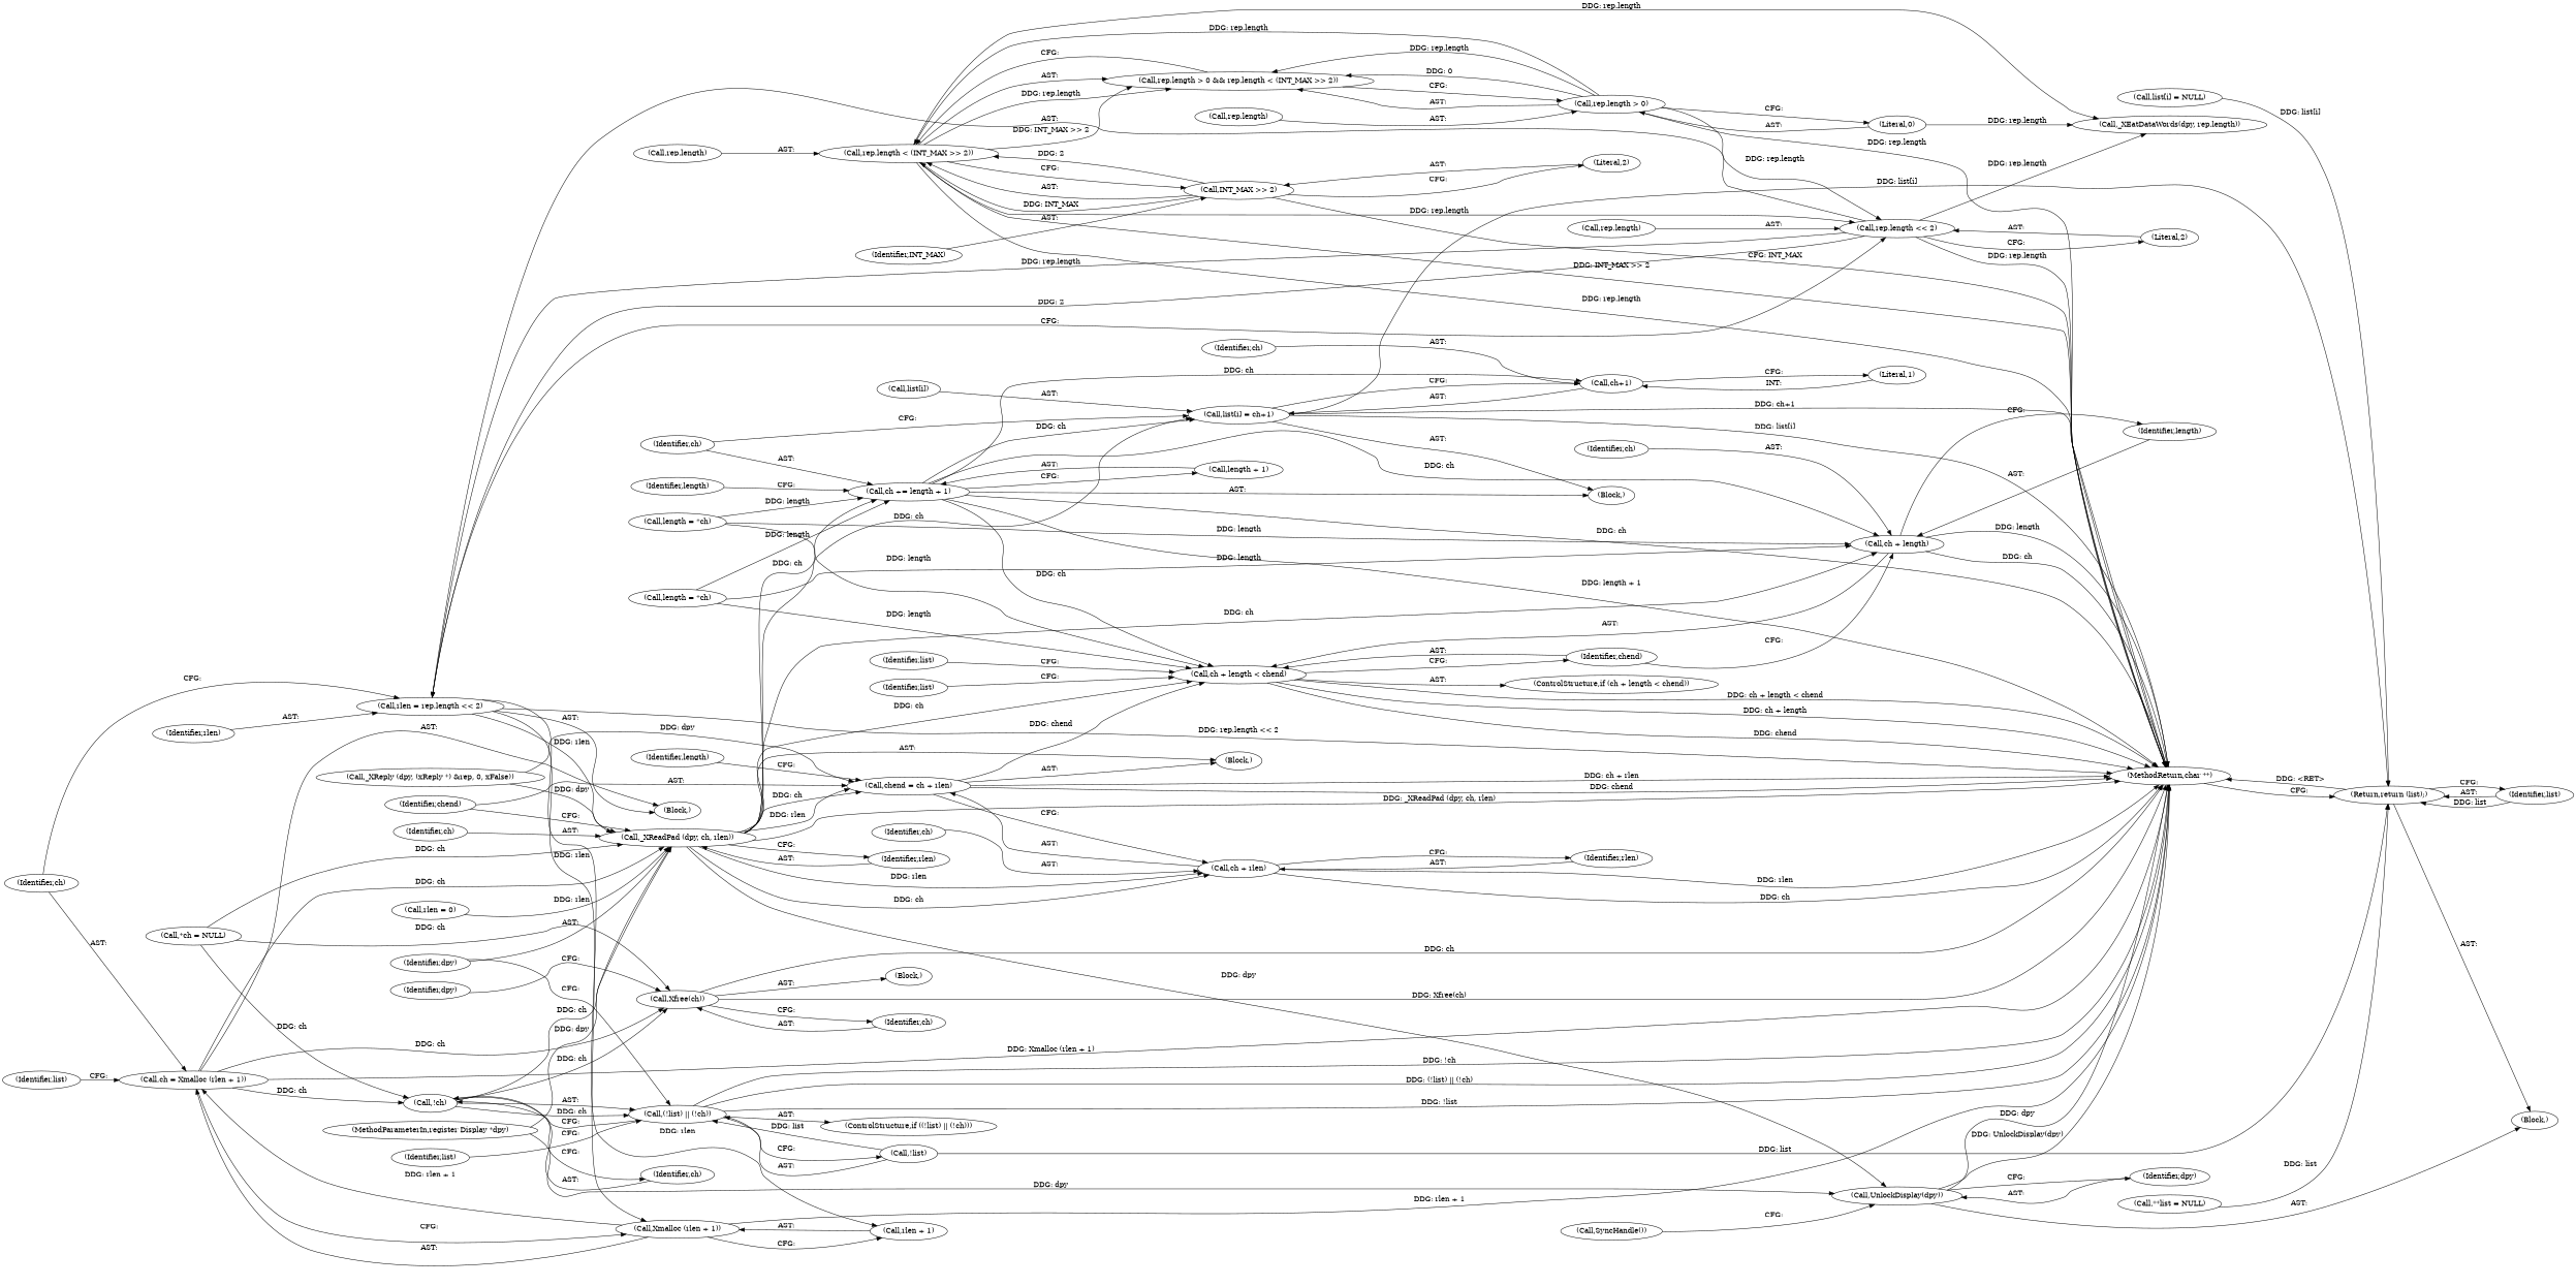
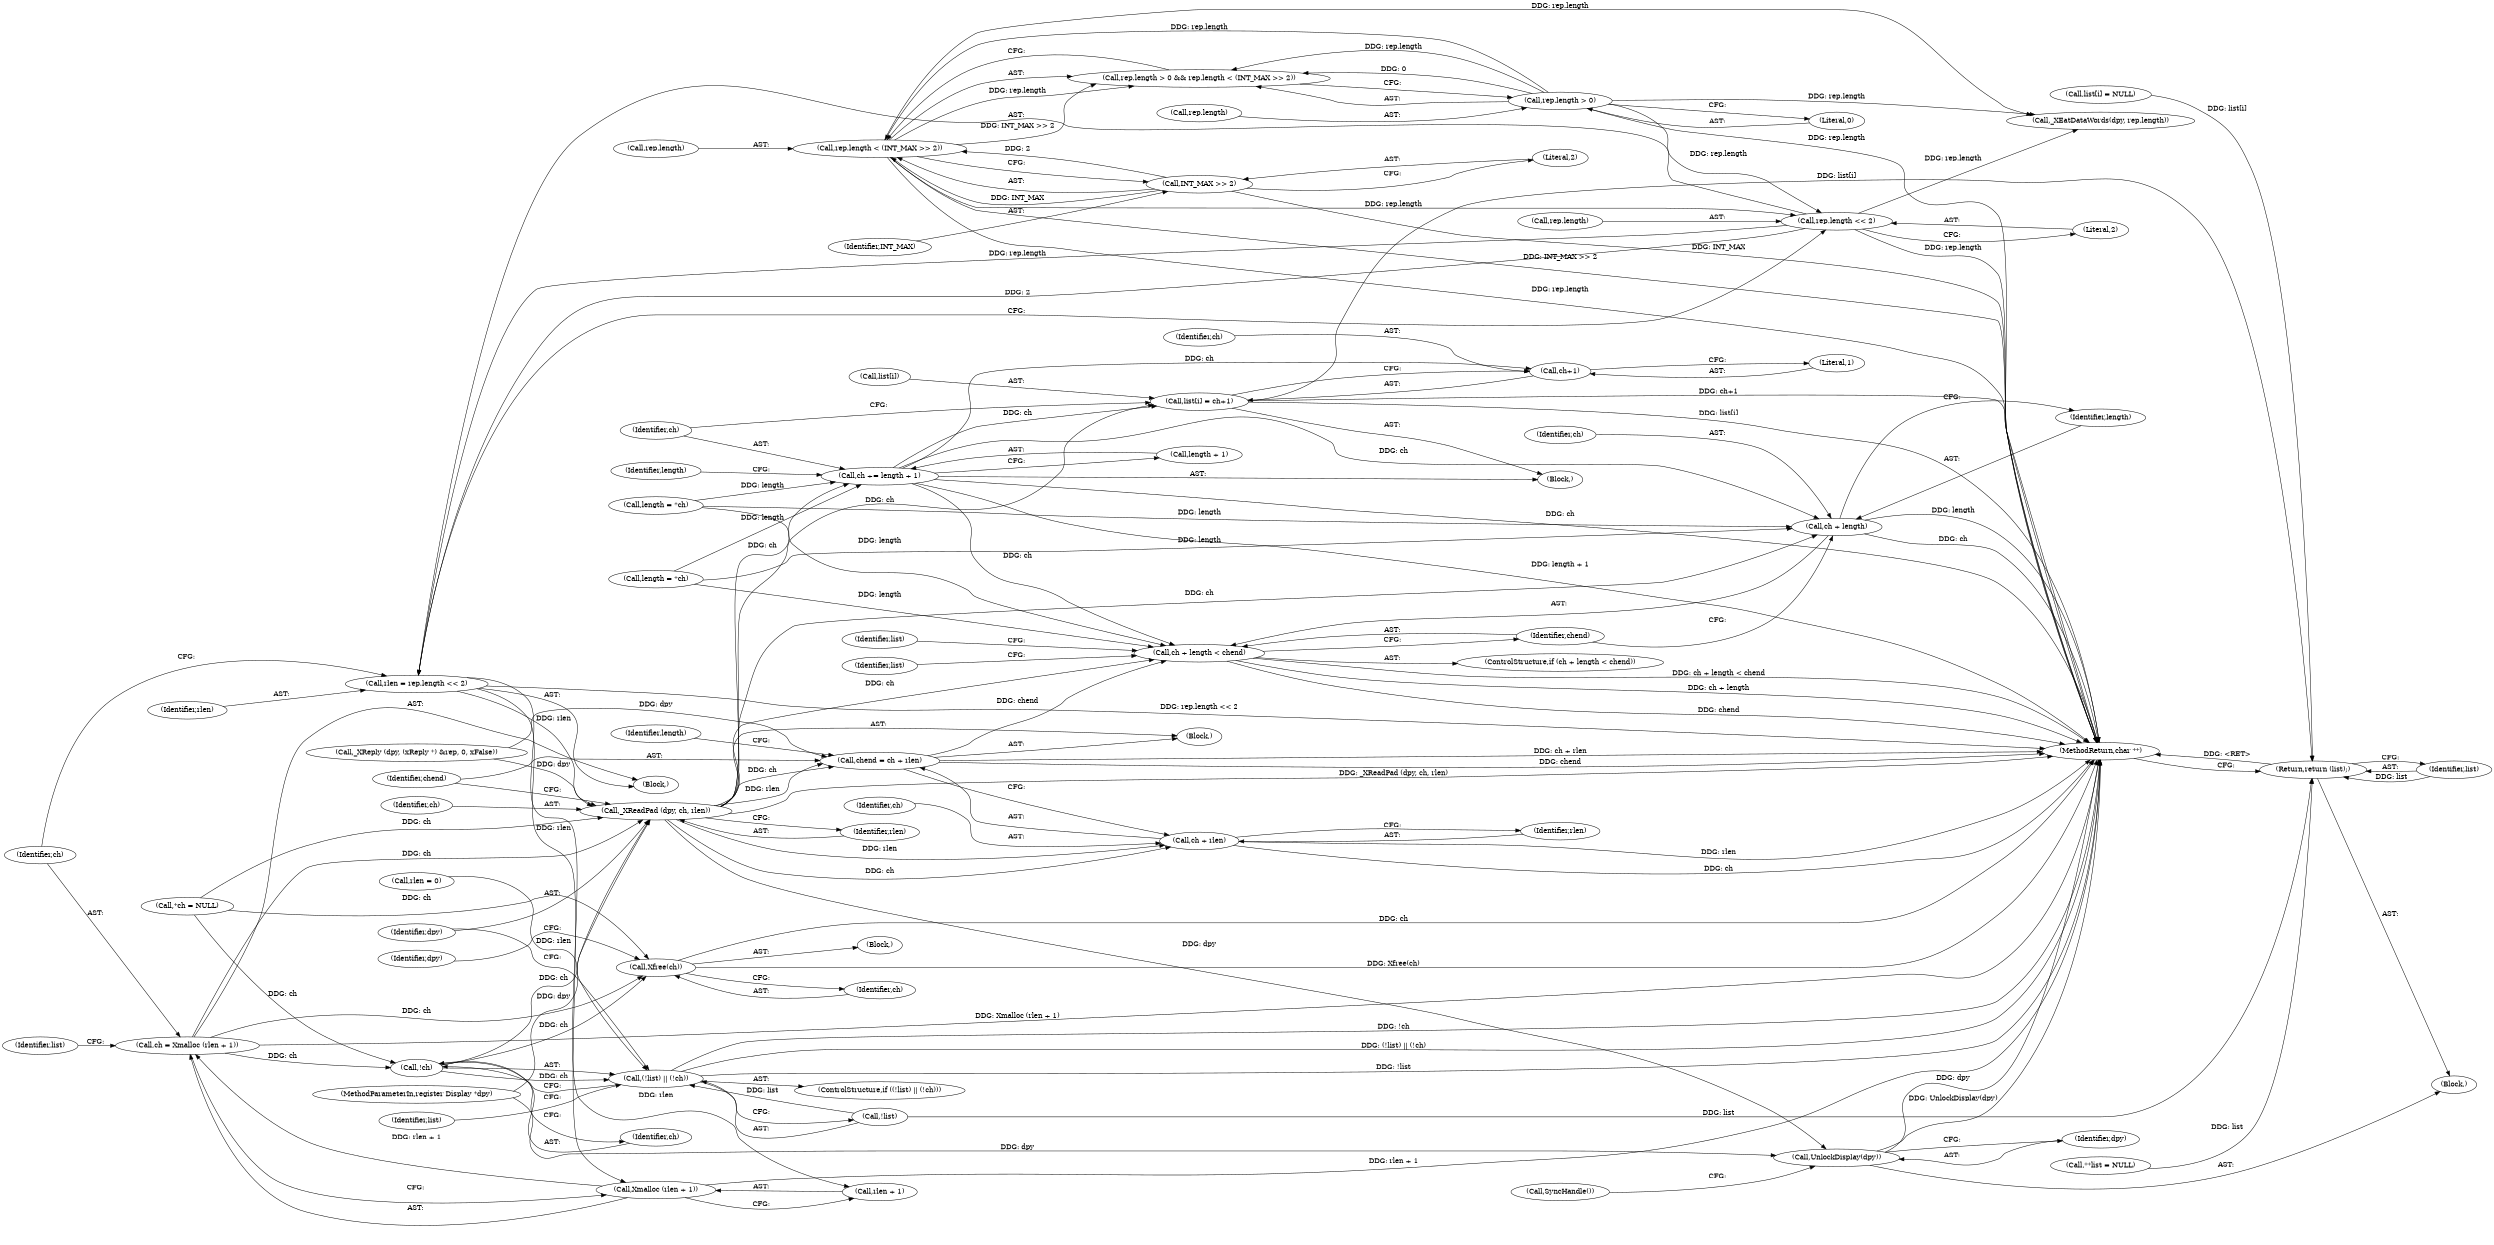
  digraph {
    rankdir=LR
    n1 [label="(Call,ch = Xmalloc (rlen + 1))"]
    n2 [label="(Call,Xmalloc (rlen + 1))"]
    n3 [label="(Call,!ch)"]
    n4 [label="(Call,Xfree(ch))"]
    n5 [label="(Call,_XReadPad (dpy, ch, rlen))"]
    n6 [label="(MethodReturn,char **)"]
    n7 [label="(Block,)"]
    n8 [label="(Call,rlen + 1)"]
    n9 [label="(Call,(!list) || (!ch))"]
    n10 [label="(Identifier,ch)"]
    n11 [label="(Identifier,ch)"]
    n12 [label="(Block,)"]
    n13 [label="(Call,chend = ch + rlen)"]
    n14 [label="(Call,ch + length < chend)"]
    n15 [label="(Call,ch + rlen)"]
    n16 [label="(Call,ch + length)"]
    n17 [label="(Call,list[i] = ch+1)"]
    n18 [label="(Call,ch += length + 1)"]
    n19 [label="(Call,UnlockDisplay(dpy))"]
    n20 [label="(Identifier,rlen)"]
    n21 [label="(Block,)"]
    n22 [label="(Return,return (list);)"]
    n23 [label="(Call,rlen = rep.length << 2)"]
    n24 [label="(Call,rep.length << 2)"]
    n25 [label="(Literal,2)"]
    n26 [label="(Call,_XEatDataWords(dpy, rep.length))"]
    n27 [label="(Call,rep.length < (INT_MAX >> 2))"]
    n28 [label="(Call,INT_MAX >> 2)"]
    n29 [label="(Call,rep.length > 0 && rep.length < (INT_MAX >> 2))"]
    n30 [label="(Literal,2)"]
    n31 [label="(Call,rep.length > 0)"]
    n32 [label="(Literal,0)"]
    n33 [label="(Call,!list)"]
    n34 [label="(ControlStructure,if ((!list) || (!ch)))"]
    n35 [label="(ControlStructure,if (ch + length < chend))"]
    n36 [label="(Identifier,chend)"]
    n37 [label="(Identifier,rlen)"]
    n38 [label="(Identifier,length)"]
    n39 [label="(Call,ch+1)"]
    n40 [label="(Block,)"]
    n41 [label="(Literal,1)"]
    n42 [label="(Call,length + 1)"]
    n43 [label="(Block,)"]
    n44 [label="(Identifier,dpy)"]
    n45 [label="(Identifier,list)"]
    n46 [label="(Identifier,ch)"]
    n47 [label="(Call,length = *ch)"]
    n48 [label="(Identifier,INT_MAX)"]
    n49 [label="(Identifier,ch)"]
    n50 [label="(Call,_XReply (dpy, (xReply *) &rep, 0, xFalse))"]
    n51 [label="(Call,rep.length)"]
    n52 [label="(Identifier,list)"]
    n53 [label="(Call,rep.length)"]
    n54 [label="(Call,**list = NULL)"]
    n55 [label="(Identifier,length)"]
    n56 [label="(MethodParameterIn,register Display *dpy)"]
    n57 [label="(Call,list[i])"]
    n58 [label="(Call,list[i] = NULL)"]
    n59 [label="(Identifier,ch)"]
    n60 [label="(Identifier,rlen)"]
    n61 [label="(Identifier,dpy)"]
    n62 [label="(Identifier,list)"]
    n63 [label="(Call,rlen = 0)"]
    n64 [label="(Identifier,list)"]
    n65 [label="(Call,length = *ch)"]
    n66 [label="(Call,*ch = NULL)"]
    n67 [label="(Identifier,list)"]
    n68 [label="(Identifier,ch)"]
    n69 [label="(Call,SyncHandle())"]
    n70 [label="(Identifier,ch)"]
    n71 [label="(Identifier,chend)"]
    n72 [label="(Call,rep.length)"]
    n73 [label="(Identifier,ch)"]
    n74 [label="(Identifier,length)"]
    n75 [label="(Identifier,dpy)"]
    n1 -> n2 [label="CFG: "]
    n1 -> n3 [label="DDG: ch"]
    n1 -> n4 [label="DDG: ch"]
    n1 -> n5 [label="DDG: ch"]
    n1 -> n6 [label="DDG: Xmalloc (rlen + 1)"]
    n1 -> n7 [label="AST: "]
    n2 -> n1 [label="AST: "]
    n2 -> n1 [label="DDG: rlen + 1"]
    n2 -> n6 [label="DDG: rlen + 1"]
    n2 -> n8 [label="CFG: "]
    n3 -> n4 [label="DDG: ch"]
    n3 -> n5 [label="DDG: ch"]
    n3 -> n9 [label="AST: "]
    n3 -> n9 [label="DDG: ch"]
    n3 -> n10 [label="CFG: "]
    n4 -> n6 [label="DDG: ch"]
    n4 -> n6 [label="DDG: Xfree(ch)"]
    n4 -> n11 [label="CFG: "]
    n4 -> n12 [label="AST: "]
    n5 -> n6 [label="DDG: _XReadPad (dpy, ch, rlen)"]
    n5 -> n13 [label="DDG: ch"]
    n5 -> n13 [label="DDG: rlen"]
    n5 -> n14 [label="DDG: ch"]
    n5 -> n15 [label="DDG: ch"]
    n5 -> n15 [label="DDG: rlen"]
    n5 -> n16 [label="DDG: ch"]
    n5 -> n17 [label="DDG: ch"]
    n5 -> n18 [label="DDG: ch"]
    n5 -> n19 [label="DDG: dpy"]
    n5 -> n20 [label="CFG: "]
    n5 -> n21 [label="AST: "]
    n6 -> n22 [label="CFG: "]
    n8 -> n2 [label="AST: "]
    n9 -> n3 [label="CFG: "]
    n9 -> n6 [label="DDG: !ch"]
    n9 -> n6 [label="DDG: (!list) || (!ch)"]
    n9 -> n6 [label="DDG: !list"]
    n9 -> n33 [label="CFG: "]
    n9 -> n34 [label="AST: "]
    n10 -> n3 [label="AST: "]
    n11 -> n4 [label="AST: "]
    n13 -> n6 [label="DDG: ch + rlen"]
    n13 -> n6 [label="DDG: chend"]
    n13 -> n14 [label="DDG: chend"]
    n13 -> n15 [label="CFG: "]
    n13 -> n21 [label="AST: "]
    n14 -> n6 [label="DDG: ch + length < chend"]
    n14 -> n6 [label="DDG: ch + length"]
    n14 -> n6 [label="DDG: chend"]
    n14 -> n35 [label="AST: "]
    n14 -> n36 [label="CFG: "]
    n15 -> n6 [label="DDG: rlen"]
    n15 -> n6 [label="DDG: ch"]
    n15 -> n13 [label="AST: "]
    n15 -> n37 [label="CFG: "]
    n16 -> n6 [label="DDG: length"]
    n16 -> n6 [label="DDG: ch"]
    n16 -> n14 [label="AST: "]
    n16 -> n38 [label="CFG: "]
    n17 -> n6 [label="DDG: ch+1"]
    n17 -> n6 [label="DDG: list[i]"]
    n17 -> n22 [label="DDG: list[i]"]
    n17 -> n39 [label="CFG: "]
    n17 -> n40 [label="AST: "]
    n18 -> n6 [label="DDG: ch"]
    n18 -> n6 [label="DDG: length + 1"]
    n18 -> n14 [label="DDG: ch"]
    n18 -> n16 [label="DDG: ch"]
    n18 -> n17 [label="DDG: ch"]
    n18 -> n39 [label="DDG: ch"]
    n18 -> n40 [label="AST: "]
    n18 -> n42 [label="CFG: "]
    n19 -> n6 [label="DDG: dpy"]
    n19 -> n6 [label="DDG: UnlockDisplay(dpy)"]
    n19 -> n43 [label="AST: "]
    n19 -> n44 [label="CFG: "]
    n20 -> n5 [label="AST: "]
    n22 -> n6 [label="DDG: <RET>"]
    n22 -> n43 [label="AST: "]
    n22 -> n45 [label="CFG: "]
    n23 -> n2 [label="DDG: rlen"]
    n23 -> n5 [label="DDG: rlen"]
    n23 -> n6 [label="DDG: rep.length << 2"]
    n23 -> n7 [label="AST: "]
    n23 -> n8 [label="DDG: rlen"]
    n23 -> n24 [label="CFG: "]
    n24 -> n6 [label="DDG: rep.length"]
    n24 -> n23 [label="AST: "]
    n24 -> n23 [label="DDG: rep.length"]
    n24 -> n23 [label="DDG: 2"]
    n24 -> n25 [label="CFG: "]
    n24 -> n26 [label="DDG: rep.length"]
    n25 -> n24 [label="AST: "]
    n27 -> n6 [label="DDG: INT_MAX >> 2"]
    n27 -> n6 [label="DDG: rep.length"]
    n27 -> n24 [label="DDG: rep.length"]
    n27 -> n26 [label="DDG: rep.length"]
    n27 -> n28 [label="CFG: "]
    n27 -> n29 [label="AST: "]
    n27 -> n29 [label="DDG: rep.length"]
    n27 -> n29 [label="DDG: INT_MAX >> 2"]
-   n28 -> n6 [label="CFG: INT_MAX"]
+   n28 -> n6 [label="DDG: INT_MAX"]
    n28 -> n27 [label="AST: "]
    n28 -> n27 [label="DDG: INT_MAX"]
    n28 -> n27 [label="DDG: 2"]
    n28 -> n30 [label="CFG: "]
    n29 -> n27 [label="CFG: "]
    n29 -> n31 [label="CFG: "]
    n30 -> n28 [label="AST: "]
    n31 -> n6 [label="DDG: rep.length"]
    n31 -> n24 [label="DDG: rep.length"]
-   n32 -> n26 [label="DDG: rep.length"]
+   n31 -> n26 [label="DDG: rep.length"]
    n31 -> n27 [label="DDG: rep.length"]
    n31 -> n29 [label="AST: "]
    n31 -> n29 [label="DDG: rep.length"]
    n31 -> n29 [label="DDG: 0"]
    n31 -> n32 [label="CFG: "]
    n32 -> n31 [label="AST: "]
    n33 -> n9 [label="AST: "]
    n33 -> n9 [label="DDG: list"]
    n33 -> n22 [label="DDG: list"]
    n36 -> n14 [label="AST: "]
    n36 -> n16 [label="CFG: "]
    n37 -> n15 [label="AST: "]
    n38 -> n16 [label="AST: "]
    n39 -> n17 [label="AST: "]
    n39 -> n41 [label="CFG: "]
-   n41 -> n39 [label="INT: "]
+   n41 -> n39 [label="AST: "]
    n42 -> n18 [label="AST: "]
    n44 -> n19 [label="AST: "]
    n45 -> n22 [label="AST: "]
    n45 -> n22 [label="DDG: list"]
    n46 -> n15 [label="AST: "]
    n47 -> n14 [label="DDG: length"]
    n47 -> n16 [label="DDG: length"]
    n47 -> n18 [label="DDG: length"]
    n48 -> n28 [label="AST: "]
    n49 -> n17 [label="CFG: "]
    n49 -> n18 [label="AST: "]
    n50 -> n5 [label="DDG: dpy"]
    n50 -> n13 [label="DDG: dpy"]
    n51 -> n24 [label="AST: "]
    n52 -> n14 [label="CFG: "]
    n53 -> n27 [label="AST: "]
    n54 -> n22 [label="DDG: list"]
    n55 -> n13 [label="CFG: "]
    n56 -> n5 [label="DDG: dpy"]
    n56 -> n19 [label="DDG: dpy"]
    n57 -> n17 [label="AST: "]
    n58 -> n22 [label="DDG: list[i]"]
    n59 -> n5 [label="AST: "]
    n60 -> n23 [label="AST: "]
    n61 -> n5 [label="AST: "]
    n61 -> n9 [label="CFG: "]
    n62 -> n14 [label="CFG: "]
-   n63 -> n5 [label="DDG: rlen"]
+   n63 -> n9 [label="DDG: rlen"]
    n64 -> n1 [label="CFG: "]
    n65 -> n14 [label="DDG: length"]
    n65 -> n16 [label="DDG: length"]
    n65 -> n18 [label="DDG: length"]
    n66 -> n3 [label="DDG: ch"]
    n66 -> n4 [label="DDG: ch"]
    n66 -> n5 [label="DDG: ch"]
    n67 -> n9 [label="CFG: "]
    n68 -> n16 [label="AST: "]
    n69 -> n19 [label="CFG: "]
    n70 -> n1 [label="AST: "]
    n70 -> n23 [label="CFG: "]
    n71 -> n5 [label="CFG: "]
    n71 -> n13 [label="AST: "]
    n72 -> n31 [label="AST: "]
    n73 -> n39 [label="AST: "]
    n74 -> n18 [label="CFG: "]
    n75 -> n4 [label="CFG: "]
  }
